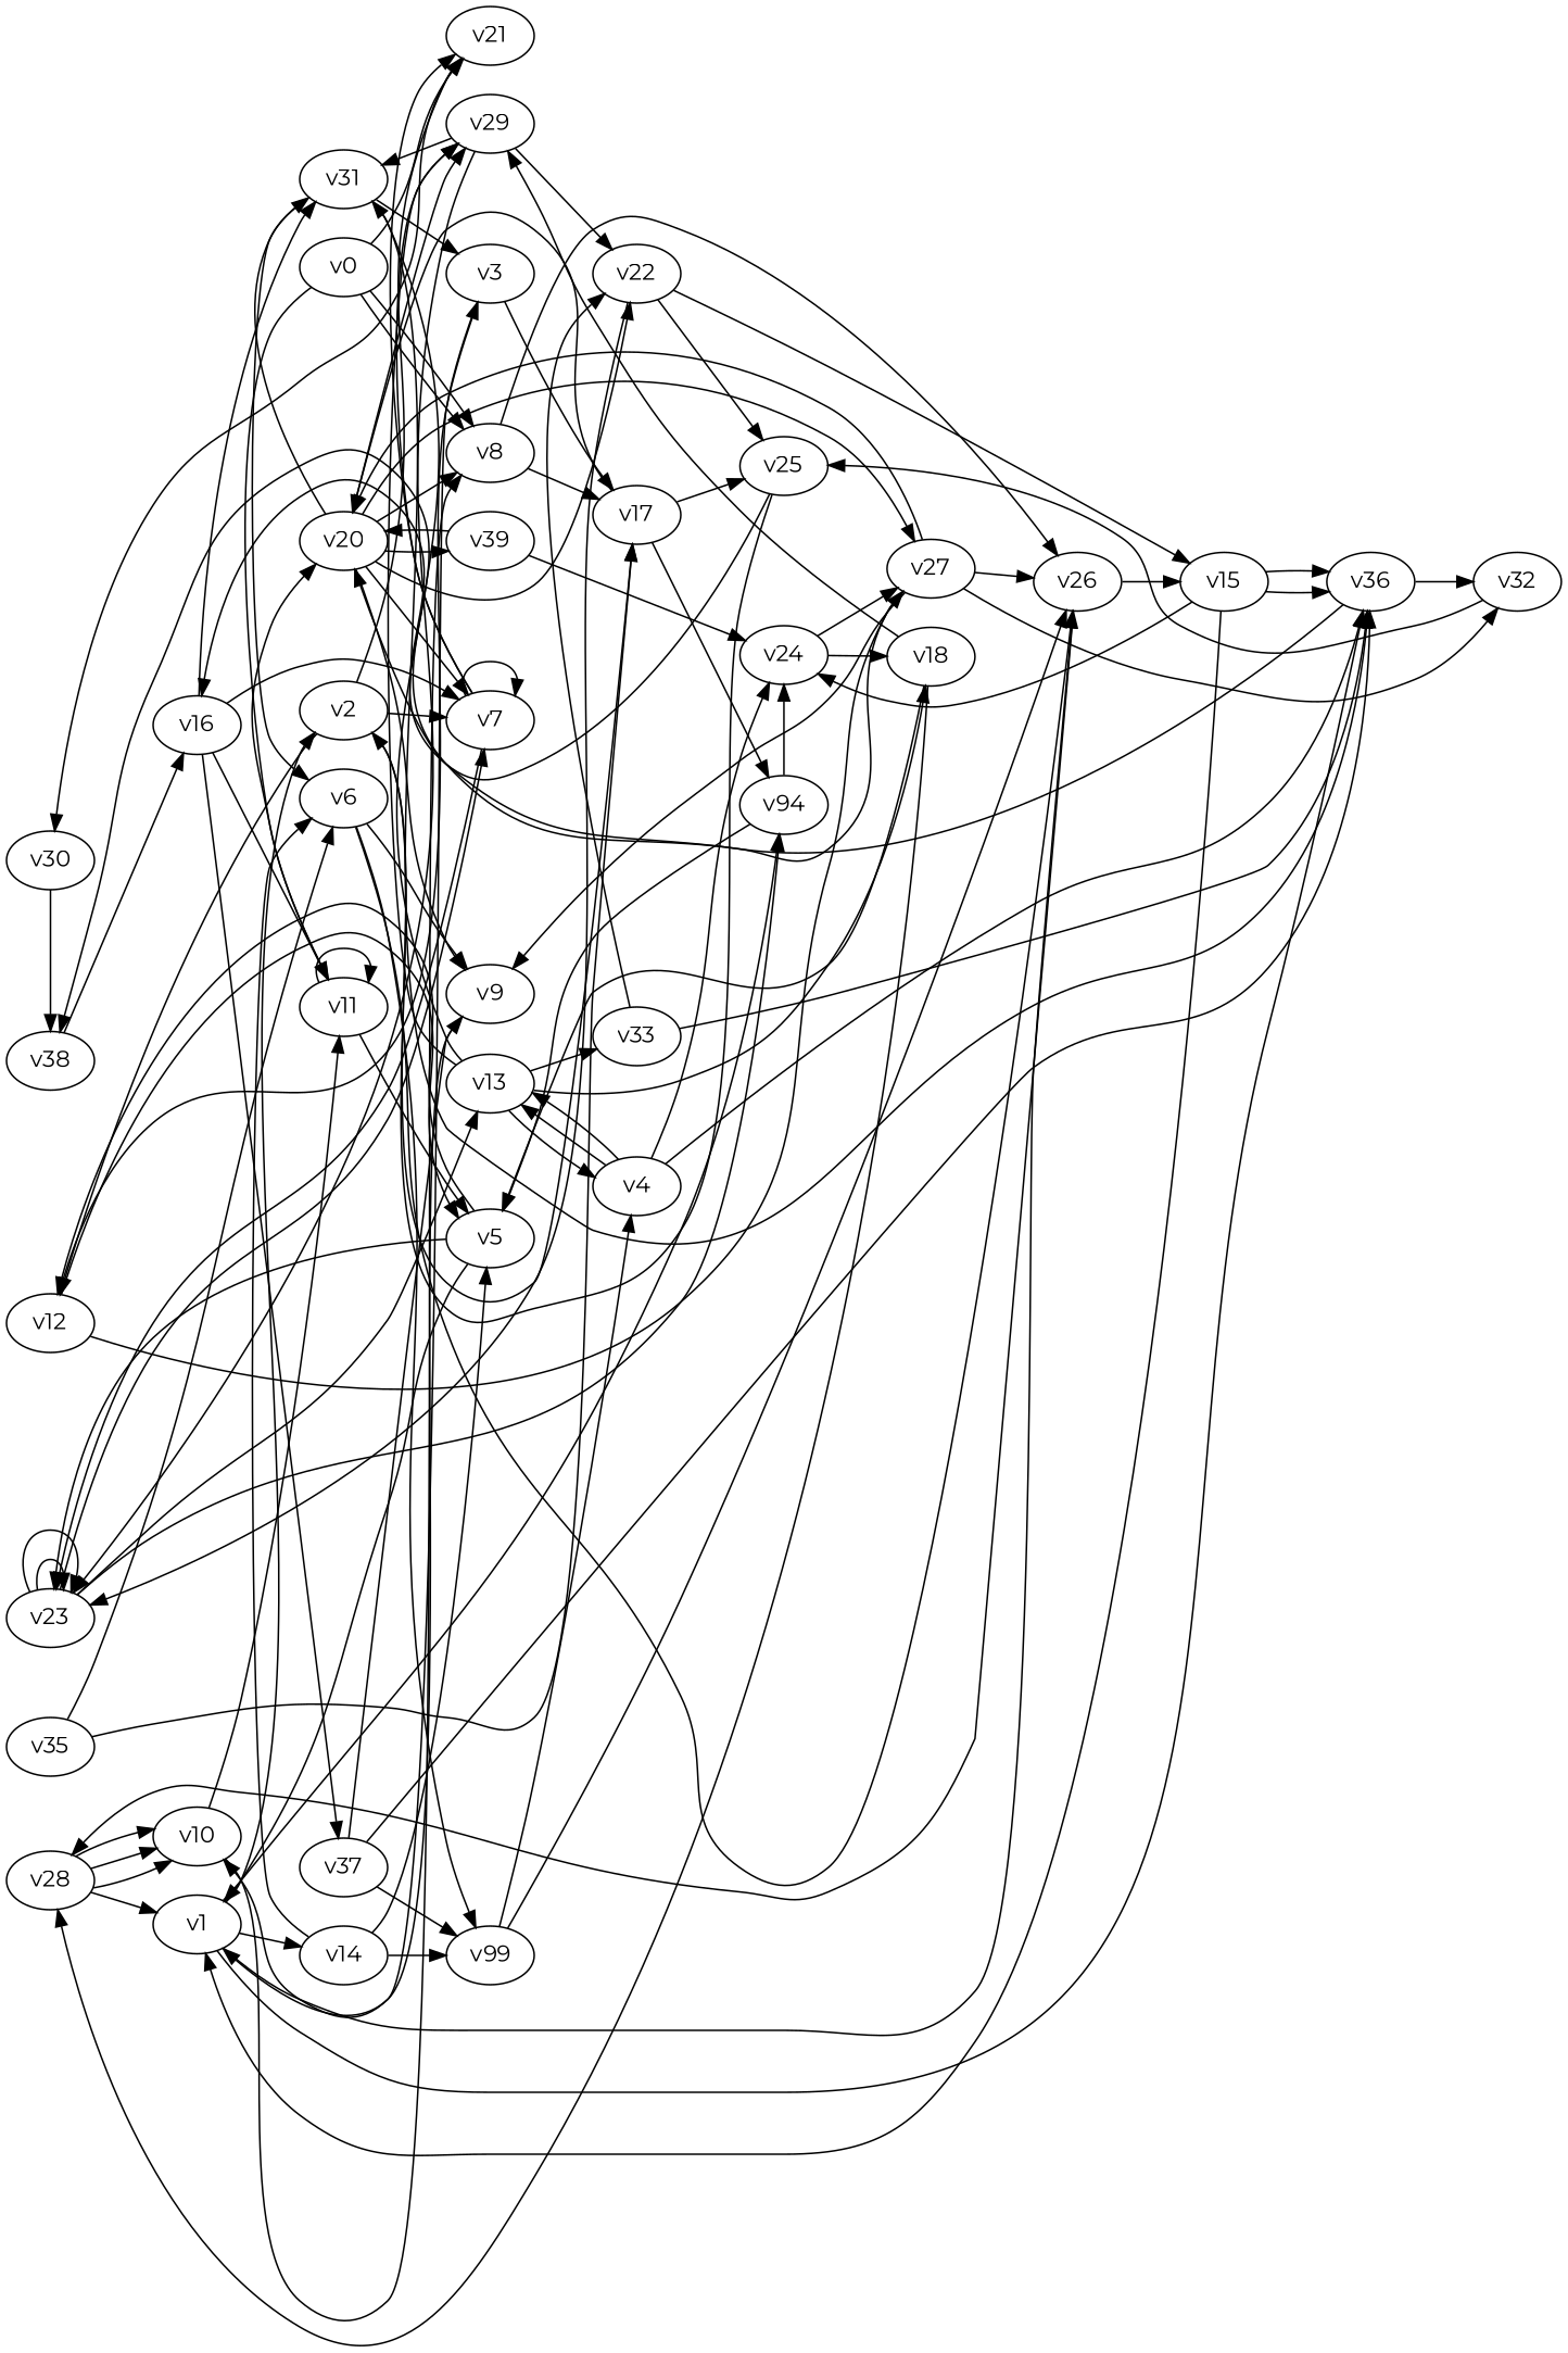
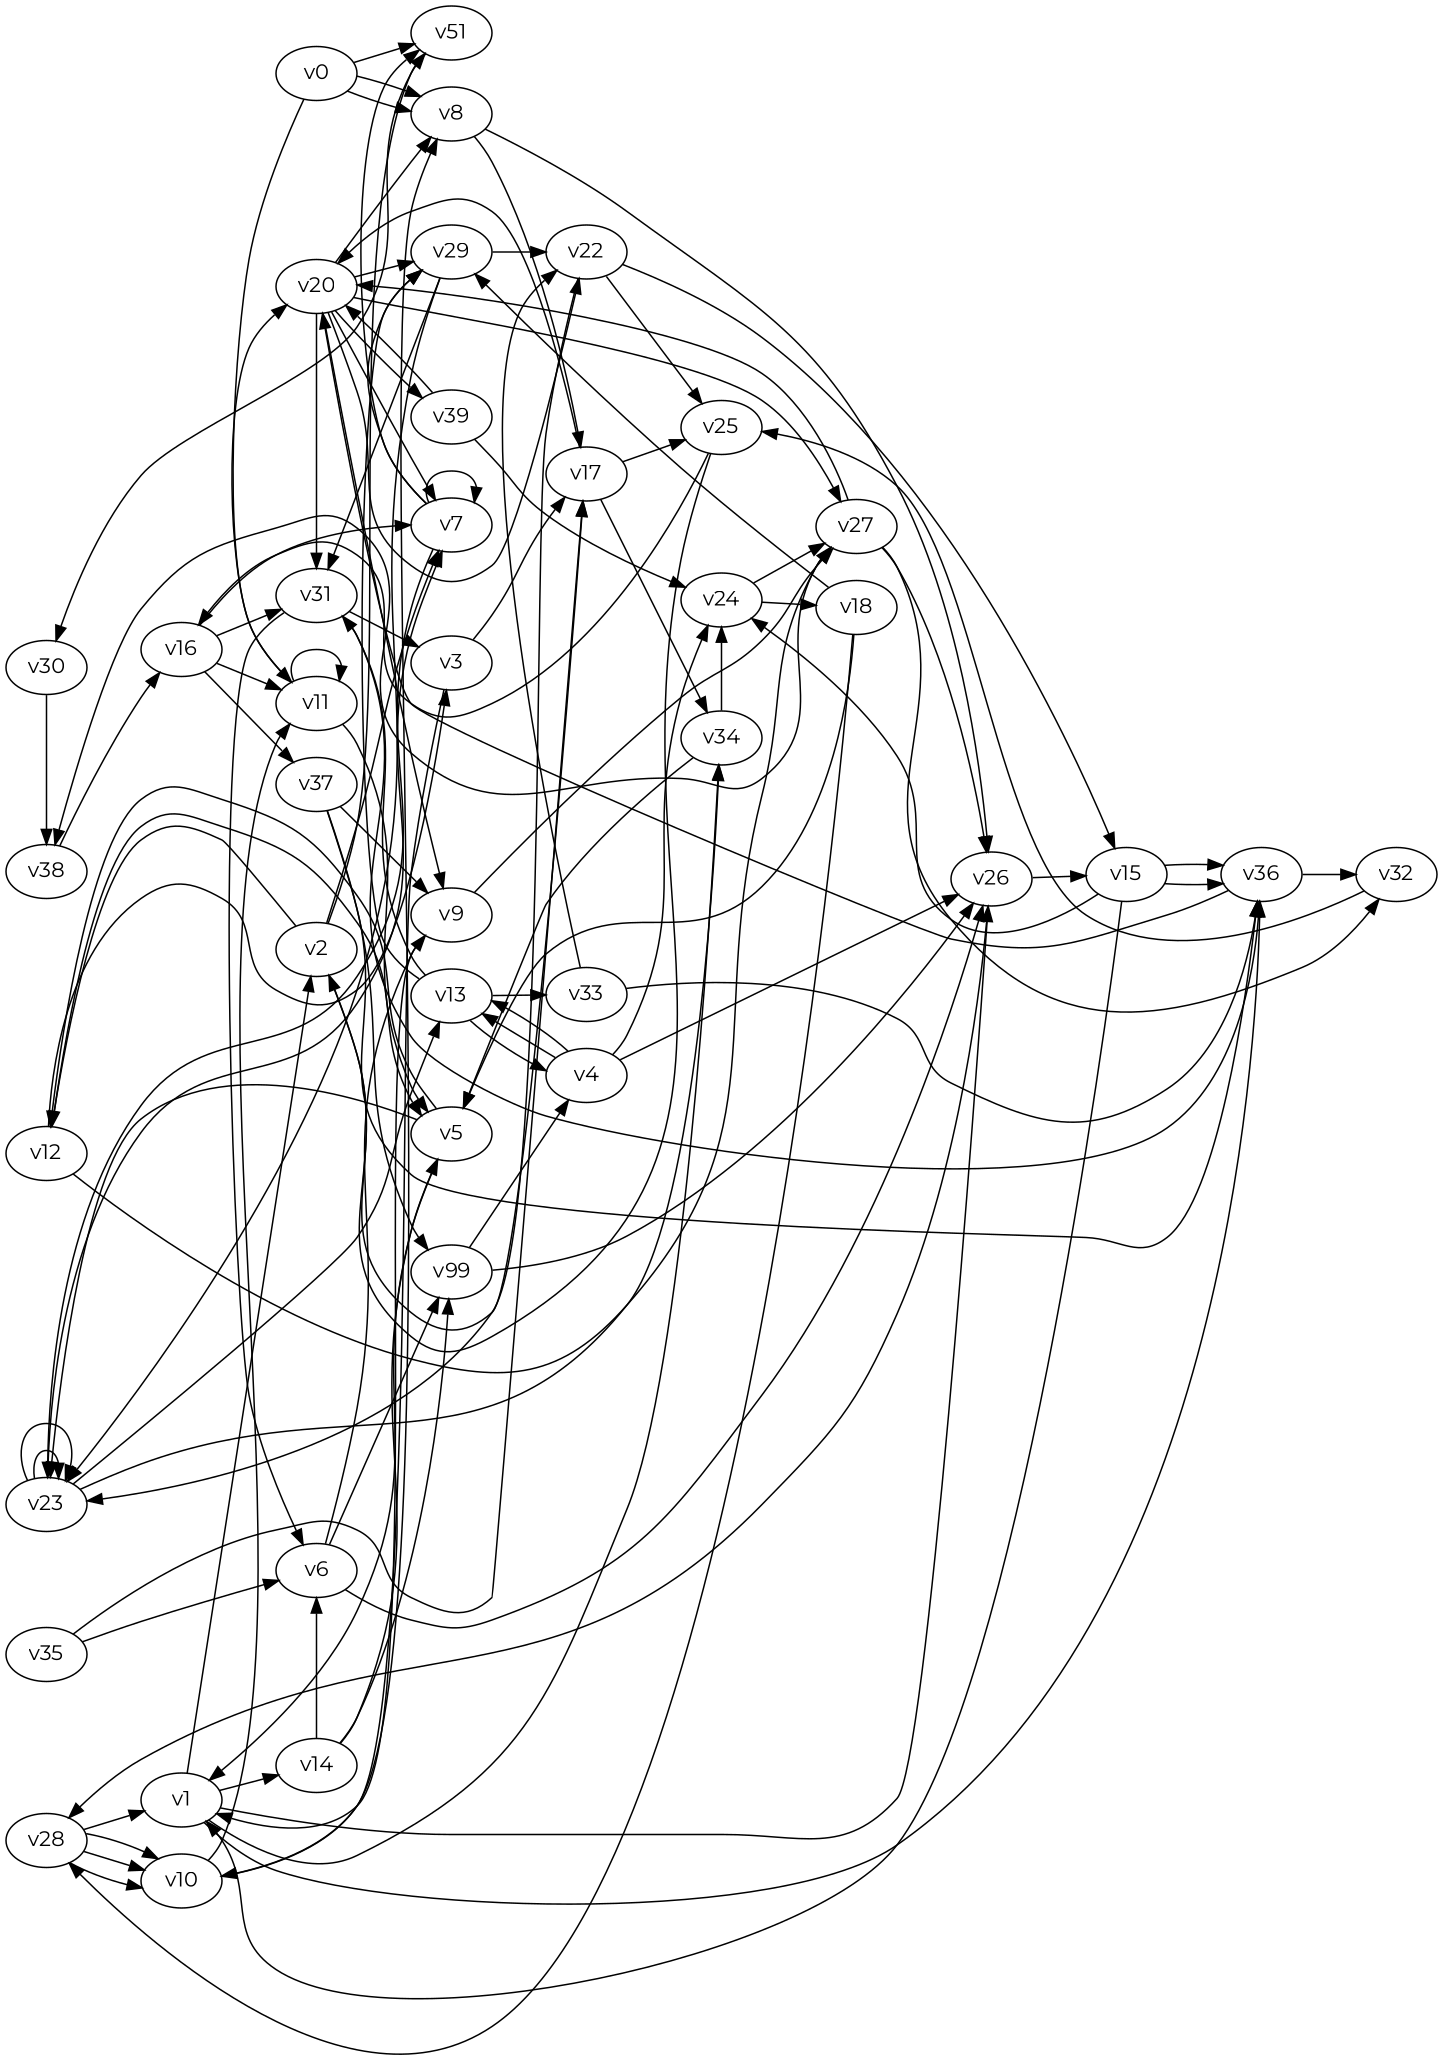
  digraph {
    fontname=Montserrat
    rankdir=LR
    node [fontname=Montserrat player=1]
    edge [fontname=Montserrat]
    v0 [player=0]
    v8
    v11
-   v21
+   v21 [label=v51]
    v26
    v17
    v5
    v20
    v30 [player=0]
    v1 [player=0]
    v2 [player=0]
    v14 [player=0]
-   v34 [player=0 label=v94]
+   v34 [player=0]
    v36
    v7
    v12 [player=0]
    v6 [player=0]
    n18 [label=v99 player=0]
    v15
    v28 [player=0]
    v24 [player=0]
    v32
    v23
    v29 [player=0]
    v3 [player=0]
    v27
    v25
    v10 [player=0]
    v4
    v13 [player=0]
    v18 [player=0]
    v31 [player=0]
    v33
    v9
    v22
    v38
    v39
    v16
    v37 [player=0]
    v35 [player=0]
    v0 -> v8 [constraint="time % 6 == 0"]
    v0 -> v8
    v0 -> v11 [constraint="time % 6 == 0"]
    v0 -> v21
    v8 -> v26 [constraint="time == 17"]
    v8 -> v17
    v11 -> v11 [constraint="time % 3 == 2"]
    v11 -> v5
    v11 -> v20 [constraint="time == 5"]
    v21 -> v30 [constraint="(time % 3 == 1) || (time % 5 == 2)"]
    v26 -> v15
    v26 -> v28 [constraint="time % 6 == 4"]
    v17 -> v20 [constraint="time >= 8"]
    v17 -> v34
    v17 -> v25
    v5 -> v1 [constraint="time == 20"]
    v5 -> v12 [constraint="time >= 13"]
    v5 -> v23 [constraint="time >= 1"]
    v20 -> v8
    v20 -> v7
    v20 -> v29 [constraint="time % 2 == 0"]
    v20 -> v27
    v20 -> v31 [constraint="time % 5 == 2"]
    v20 -> v9 [constraint="time >= 15"]
    v20 -> v22 [constraint="time == 17"]
    v20 -> v39
    v30 -> v38 [constraint="time == 5"]
    v1 -> v26
    v1 -> v2
    v1 -> v14
    v1 -> v34
    v1 -> v36 [constraint="(time >= 5) && (time <= 17)"]
    v2 -> v21 [constraint="time % 2 == 1"]
    v2 -> v17 [constraint="time == 3"]
    v2 -> v7
    v2 -> v12 [constraint="time == 17"]
    v14 -> v5
    v14 -> v6 [constraint="(time >= 2) && (time <= 16)"]
    v14 -> n18
    v34 -> v5 [constraint="time % 2 == 0"]
    v34 -> v24 [constraint="(time % 3 == 0) || (time % 4 == 0)"]
    v36 -> v20 [constraint="time <= 22"]
    v36 -> v32
    v7 -> v21 [constraint="(time % 4 == 0) || (time % 3 == 2)"]
    v7 -> v7 [constraint="time % 5 == 3"]
    v7 -> v23 [constraint="time <= 8"]
    v7 -> v29 [constraint="time <= 8"]
    v12 -> v5 [constraint="time == 17"]
    v12 -> v3 [constraint="time >= 8"]
    v12 -> v27 [constraint="time == 13"]
    v6 -> v26 [constraint="time >= 5"]
    v6 -> n18 [constraint="time <= 21"]
    v6 -> v9
    n18 -> v26
    n18 -> v4
    v15 -> v1 [constraint="time % 5 == 0"]
    v15 -> v36
    v15 -> v36 [constraint="time == 15"]
    v15 -> v24 [constraint="time >= 11"]
    v28 -> v1
    v28 -> v10
    v28 -> v10 [constraint="time <= 21"]
    v28 -> v10 [constraint="time % 6 == 3"]
    v24 -> v27
    v24 -> v18
    v32 -> v25 [constraint="time >= 13"]
    v23 -> v34 [constraint="(time >= 1) && (time <= 19)"]
    v23 -> v7 [constraint="time <= 5"]
    v23 -> v23 [constraint="time >= 9"]
    v23 -> v23
    v23 -> v13 [constraint="time == 15"]
    v29 -> v23 [constraint="time >= 9"]
    v29 -> v31 [constraint="time >= 15"]
    v29 -> v22
    v3 -> v17
    v3 -> v10 [constraint="time % 3 == 1"]
    v27 -> v26
    v27 -> v20 [constraint="time >= 4"]
    v27 -> v32 [constraint="time <= 11"]
    v27 -> v38 [constraint="time >= 14"]
    v25 -> v2 [constraint="time <= 21"]
    v25 -> v16 [constraint="time == 13"]
    v10 -> v8 [constraint="time % 2 == 0"]
    v10 -> v11 [constraint="time == 11"]
-   v4 -> v36 [constraint="time <= 18"]
+   v4 -> v26 [constraint="time <= 18"]
    v4 -> v24
    v4 -> v13 [constraint="(time >= 10) && (time <= 15)"]
    v4 -> v13 [constraint="time % 5 == 2"]
    v13 -> v29 [constraint="time >= 4"]
    v13 -> v4
-   v13 -> v18 [constraint="time >= 15"]
    v13 -> v31 [constraint="time == 14"]
    v13 -> v33
    v18 -> v5 [constraint="time == 7"]
    v18 -> v28 [constraint="time % 2 == 1"]
    v18 -> v29 [constraint="time >= 8"]
    v31 -> v36 [constraint="(time % 3 == 0) || (time % 5 == 2)"]
    v31 -> v6 [constraint="time == 18"]
    v31 -> v3
    v33 -> v36 [constraint="time == 20"]
    v33 -> v22 [constraint="time == 3"]
    v9 -> v1 [constraint="time % 6 == 0"]
-   v27 -> v9 [constraint="time % 4 == 0"]
+   v9 -> v27 [constraint="time % 4 == 0"]
    v22 -> v15
    v22 -> v23 [constraint="time <= 7"]
    v22 -> v25
    v38 -> v16 [constraint="time >= 3"]
    v39 -> v20
    v39 -> v24
    v16 -> v11
    v16 -> v7
    v16 -> v31 [constraint="time >= 10"]
    v16 -> v37 [constraint="time == 19"]
    v37 -> v36 [constraint="time >= 14"]
    v37 -> n18
    v37 -> v9
    v35 -> v17 [constraint="time >= 15"]
    v35 -> v6 [constraint="time >= 3"]
  }
